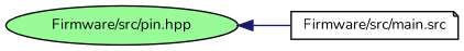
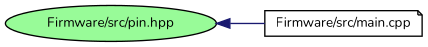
  digraph {
    rankdir=LR
    fontname=Nunito
    node [color=black fontname=Nunito fontsize=10 style=filled]
    n1 [fillcolor=palegreen fontcolor=black height=0.2 label="Firmware/src/pin.hpp" shape=ellipse width=0.4]
-   n2 [fillcolor=white height=0.2 label="Firmware/src/main.src" shape=note width=0.4]
+   n2 [fillcolor=white height=0.2 label="Firmware/src/main.cpp" shape=note width=0.4]
    n1 -> n2 [color=midnightblue dir=back fontname=Nunito fontsize=10 labelfontname=Helvetica labelfontsize=10 style=solid]
  }
